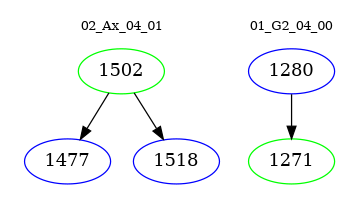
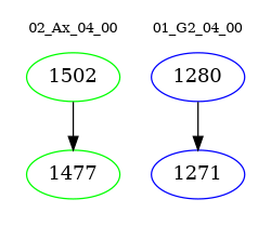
  digraph {
    node [color=blue]
    edge [color=black]
    n1 [color=green label=1502]
-   n2 [label=1477]
-   n3 [label=1518]
+   n2 [color=green label=1477]
    n4 [label=1280]
-   n5 [color=green label=1271]
+   n5 [label=1271]
    subgraph cluster_1 {
      color=white
      fontsize=10
-     label="02_Ax_04_01"
+     label="02_Ax_04_00"
      n1
      n2
-     n3
    }
    subgraph cluster_2 {
      color=white
      fontsize=10
      label="01_G2_04_00"
      n4
      n5
    }
    n1 -> n2
-   n1 -> n3
    n4 -> n5
  }
